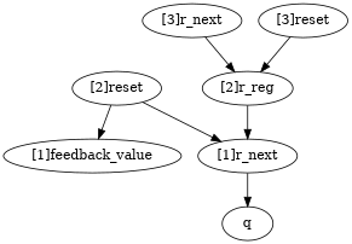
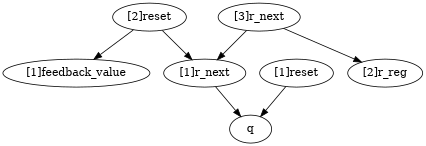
  strict digraph {
    node [complexity=3 importance=0.480122364811 rank=0.16004078827]
    "[2]reset" [complexity=4 importance=1.08868503903 rank=0.272171259758]
    "[1]feedback_value"
    "[1]r_next"
    q [complexity=0 importance=0.284403701921 rank=0.0]
    "[2]r_reg" [complexity=6 importance=0.675841027701 rank=0.112640171284]
    "[3]r_next" [complexity=8 importance=0.871559690591 rank=0.108944961324]
-   "[3]reset" [complexity=7 importance=1.48012236481 rank=0.211446052116]
+   "[1]reset" [complexity=1 importance=0.41284401133 rank=0.41284401133]
    "[2]reset" -> "[1]feedback_value"
    "[2]reset" -> "[1]r_next"
    "[1]r_next" -> q
-   "[2]r_reg" -> "[1]r_next"
+   "[3]r_next" -> "[1]r_next"
    "[3]r_next" -> "[2]r_reg"
-   "[3]reset" -> "[2]r_reg"
+   "[1]reset" -> q
  }
